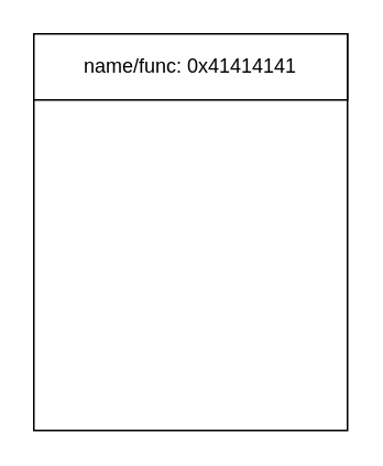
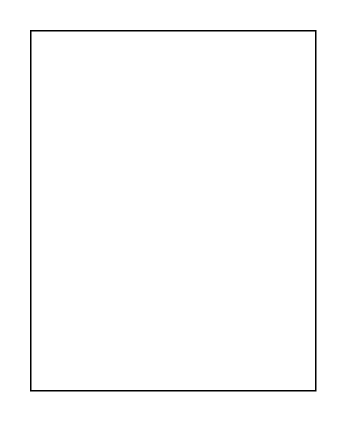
  <mxCell id="0" />
  <mxCell id="1" parent="0" />
  <mxCell id="2" value="" style="rounded=0;whiteSpace=wrap;html=1;" vertex="1" parent="1"><mxGeometry x="20" y="20" width="190" height="240" as="geometry" /></mxCell>
- <mxCell id="3" value="name/func: 0x41414141" style="rounded=0;whiteSpace=wrap;html=1;" vertex="1" parent="1"><mxGeometry x="20" y="20" width="190" height="40" as="geometry" /></mxCell>
